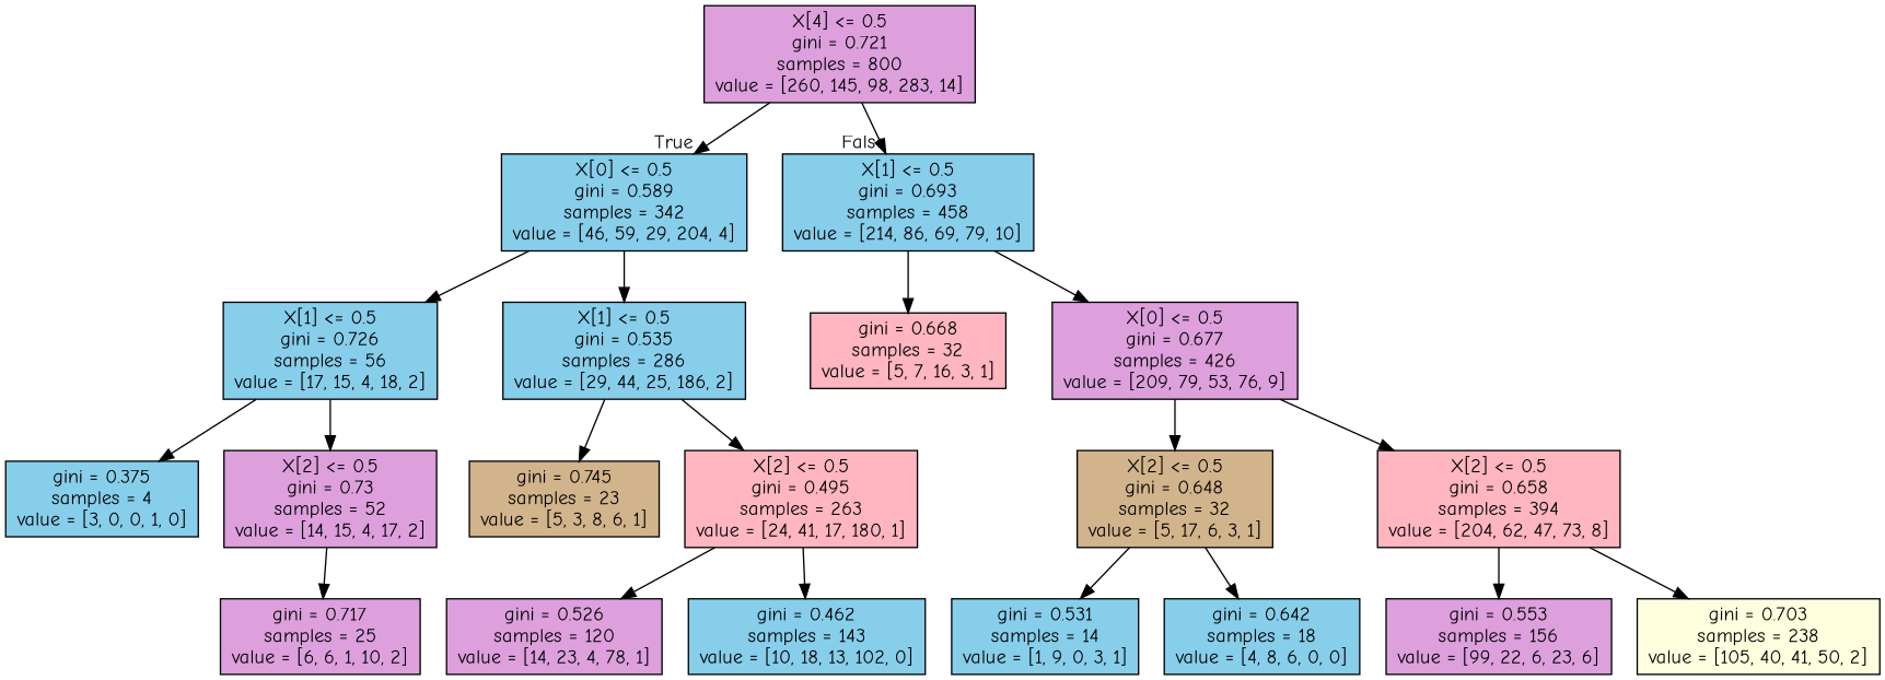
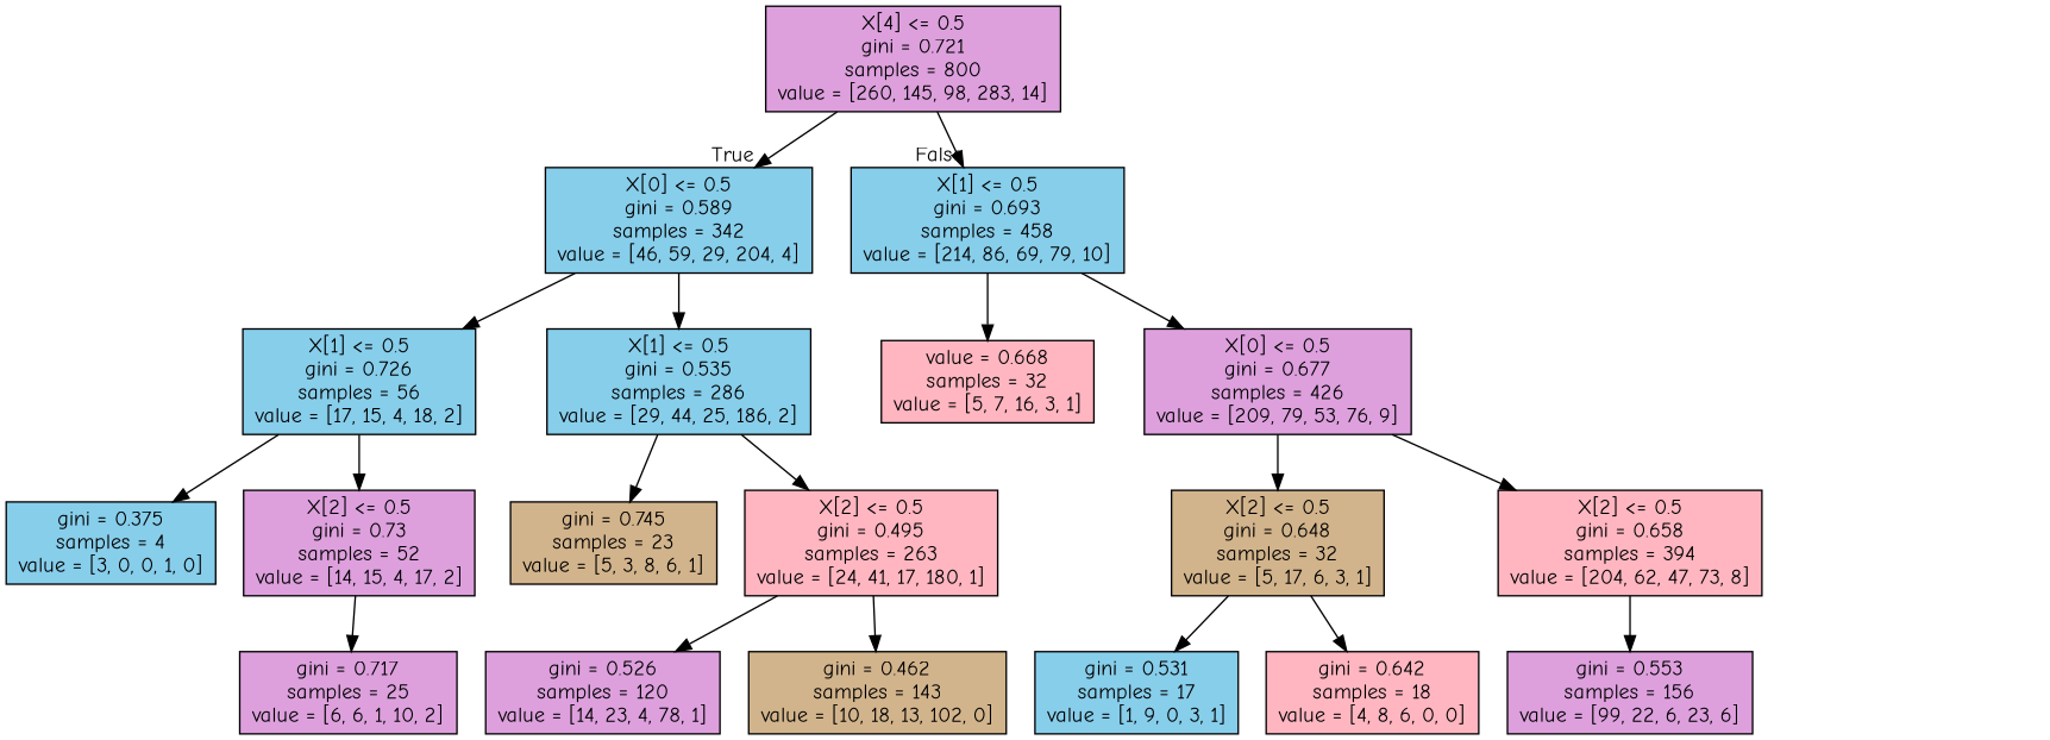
  digraph {
    fontname="Comic Neue"
    node [fillcolor=plum fontname="Comic Neue" shape=box style=filled]
    edge [fontname="Comic Neue"]
    n1 [label="X[4] <= 0.5\ngini = 0.721\nsamples = 800\nvalue = [260, 145, 98, 283, 14]"]
    n2 [fillcolor=skyblue label="X[0] <= 0.5\ngini = 0.589\nsamples = 342\nvalue = [46, 59, 29, 204, 4]"]
    n3 [fillcolor=skyblue label="X[1] <= 0.5\ngini = 0.693\nsamples = 458\nvalue = [214, 86, 69, 79, 10]"]
    n4 [fillcolor=skyblue label="X[1] <= 0.5\ngini = 0.726\nsamples = 56\nvalue = [17, 15, 4, 18, 2]"]
    n5 [fillcolor=skyblue label="X[1] <= 0.5\ngini = 0.535\nsamples = 286\nvalue = [29, 44, 25, 186, 2]"]
-   n6 [fillcolor=lightpink label="gini = 0.668\nsamples = 32\nvalue = [5, 7, 16, 3, 1]"]
+   n6 [fillcolor=lightpink label="value = 0.668\nsamples = 32\nvalue = [5, 7, 16, 3, 1]"]
    n7 [label="X[0] <= 0.5\ngini = 0.677\nsamples = 426\nvalue = [209, 79, 53, 76, 9]"]
    n8 [fillcolor=skyblue label="gini = 0.375\nsamples = 4\nvalue = [3, 0, 0, 1, 0]"]
    n9 [label="X[2] <= 0.5\ngini = 0.73\nsamples = 52\nvalue = [14, 15, 4, 17, 2]"]
    n10 [fillcolor=tan label="gini = 0.745\nsamples = 23\nvalue = [5, 3, 8, 6, 1]"]
    n11 [fillcolor=lightpink label="X[2] <= 0.5\ngini = 0.495\nsamples = 263\nvalue = [24, 41, 17, 180, 1]"]
    n12 [label="gini = 0.717\nsamples = 25\nvalue = [6, 6, 1, 10, 2]"]
    n13 [label="gini = 0.526\nsamples = 120\nvalue = [14, 23, 4, 78, 1]"]
-   n14 [fillcolor=skyblue label="gini = 0.462\nsamples = 143\nvalue = [10, 18, 13, 102, 0]"]
+   n14 [fillcolor=tan label="gini = 0.462\nsamples = 143\nvalue = [10, 18, 13, 102, 0]"]
    n15 [fillcolor=tan label="X[2] <= 0.5\ngini = 0.648\nsamples = 32\nvalue = [5, 17, 6, 3, 1]"]
    n16 [fillcolor=lightpink label="X[2] <= 0.5\ngini = 0.658\nsamples = 394\nvalue = [204, 62, 47, 73, 8]"]
-   n17 [fillcolor=skyblue label="gini = 0.531\nsamples = 14\nvalue = [1, 9, 0, 3, 1]"]
-   n18 [fillcolor=skyblue label="gini = 0.642\nsamples = 18\nvalue = [4, 8, 6, 0, 0]"]
+   n17 [fillcolor=skyblue label="gini = 0.531\nsamples = 17\nvalue = [1, 9, 0, 3, 1]"]
+   n18 [fillcolor=lightpink label="gini = 0.642\nsamples = 18\nvalue = [4, 8, 6, 0, 0]"]
    n19 [label="gini = 0.553\nsamples = 156\nvalue = [99, 22, 6, 23, 6]"]
-   n20 [fillcolor=lightyellow label="gini = 0.703\nsamples = 238\nvalue = [105, 40, 41, 50, 2]"]
    n1 -> n2 [headlabel=True labelangle=45 labeldistance=2.5]
    n1 -> n3 [headlabel=False labelangle=-45 labeldistance=2.5]
    n2 -> n4
    n2 -> n5
    n3 -> n6
    n3 -> n7
    n4 -> n8
    n4 -> n9
    n5 -> n10
    n5 -> n11
    n7 -> n15
    n7 -> n16
    n9 -> n12
    n11 -> n13
    n11 -> n14
    n15 -> n17
    n15 -> n18
    n16 -> n19
-   n16 -> n20
  }
